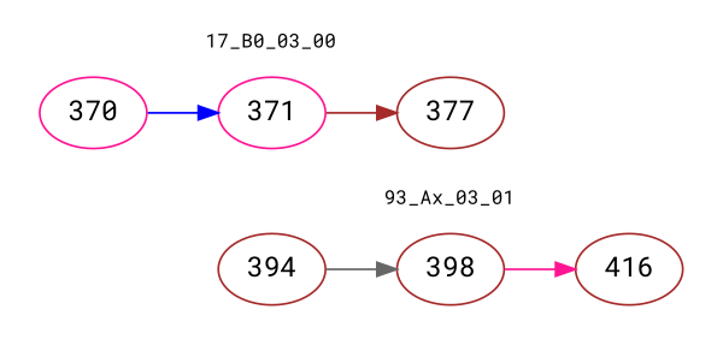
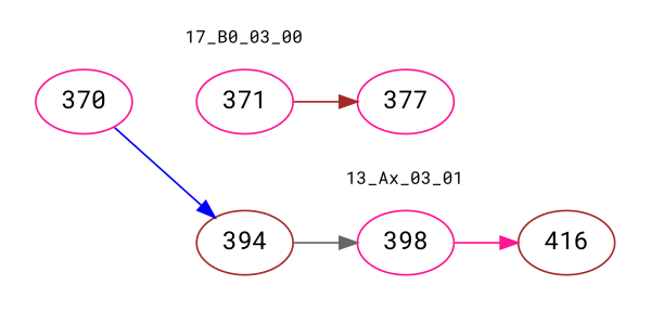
  digraph {
    fontname="Roboto Mono"
    rankdir=LR
    node [color=brown fontname="Roboto Mono"]
    edge [fontname="Roboto Mono"]
    n1 [label=394]
-   n2 [label=398]
+   n2 [color=deeppink label=398]
    n3 [label=416]
    n4 [color=deeppink label=370]
    n5 [color=deeppink label=371]
-   n6 [label=377]
+   n6 [color=deeppink label=377]
    subgraph cluster_1 {
      color=white
      fontsize=10
-     label="93_Ax_03_01"
+     label="13_Ax_03_01"
      n1
      n2
      n3
    }
    subgraph cluster_2 {
      color=white
      fontsize=10
      label="17_B0_03_00"
      n4
      n5
      n6
    }
    n1 -> n2 [color=gray40]
    n2 -> n3 [color=deeppink]
-   n4 -> n5 [color=blue]
+   n4 -> n1 [color=blue]
    n5 -> n6 [color=brown]
  }
